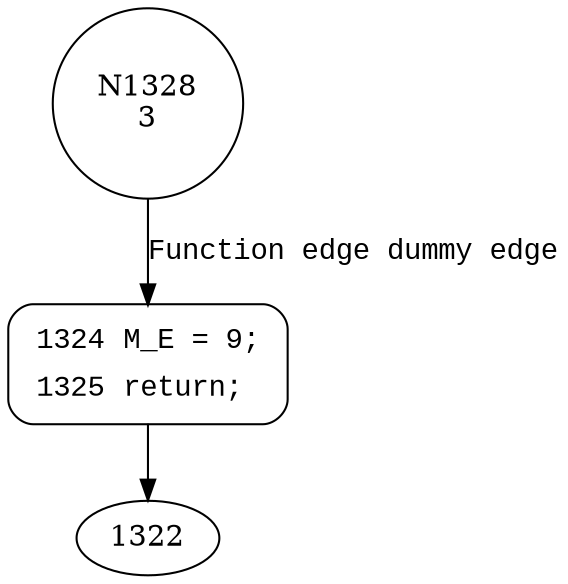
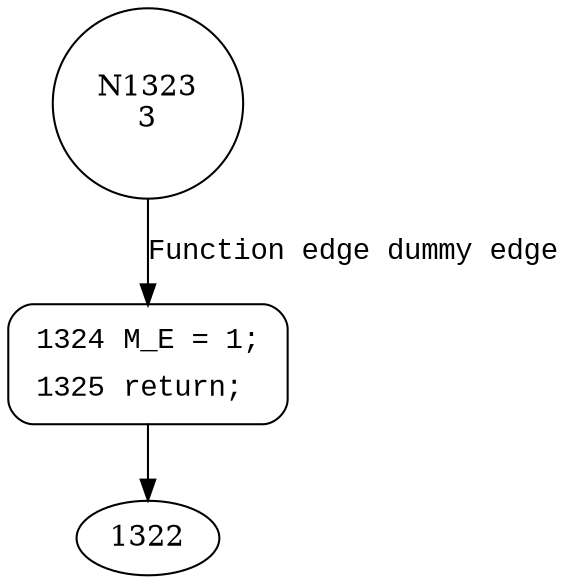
  digraph {
-   n1 [label="N1328\n3" shape=circle]
-   n2 [fillcolor=white fontname="Courier New" label=<<table border="0" cellborder="0" cellpadding="3" bgcolor="white"><tr><td align="right">1324</td><td align="left">M_E = 9;</td></tr><tr><td align="right">1325</td><td align="left">return;</td></tr></table>> penwidth=1 shape=Mrecord style="filled,bold"]
+   n1 [label="N1323\n3" shape=circle]
+   n2 [fillcolor=white fontname="Courier New" label=<<table border="0" cellborder="0" cellpadding="3" bgcolor="white"><tr><td align="right">1324</td><td align="left">M_E = 1;</td></tr><tr><td align="right">1325</td><td align="left">return;</td></tr></table>> penwidth=1 shape=Mrecord style="filled,bold"]
    1322
    n1 -> n2 [fontname="Courier New" label="Function edge dummy edge"]
    n2 -> 1322
  }
